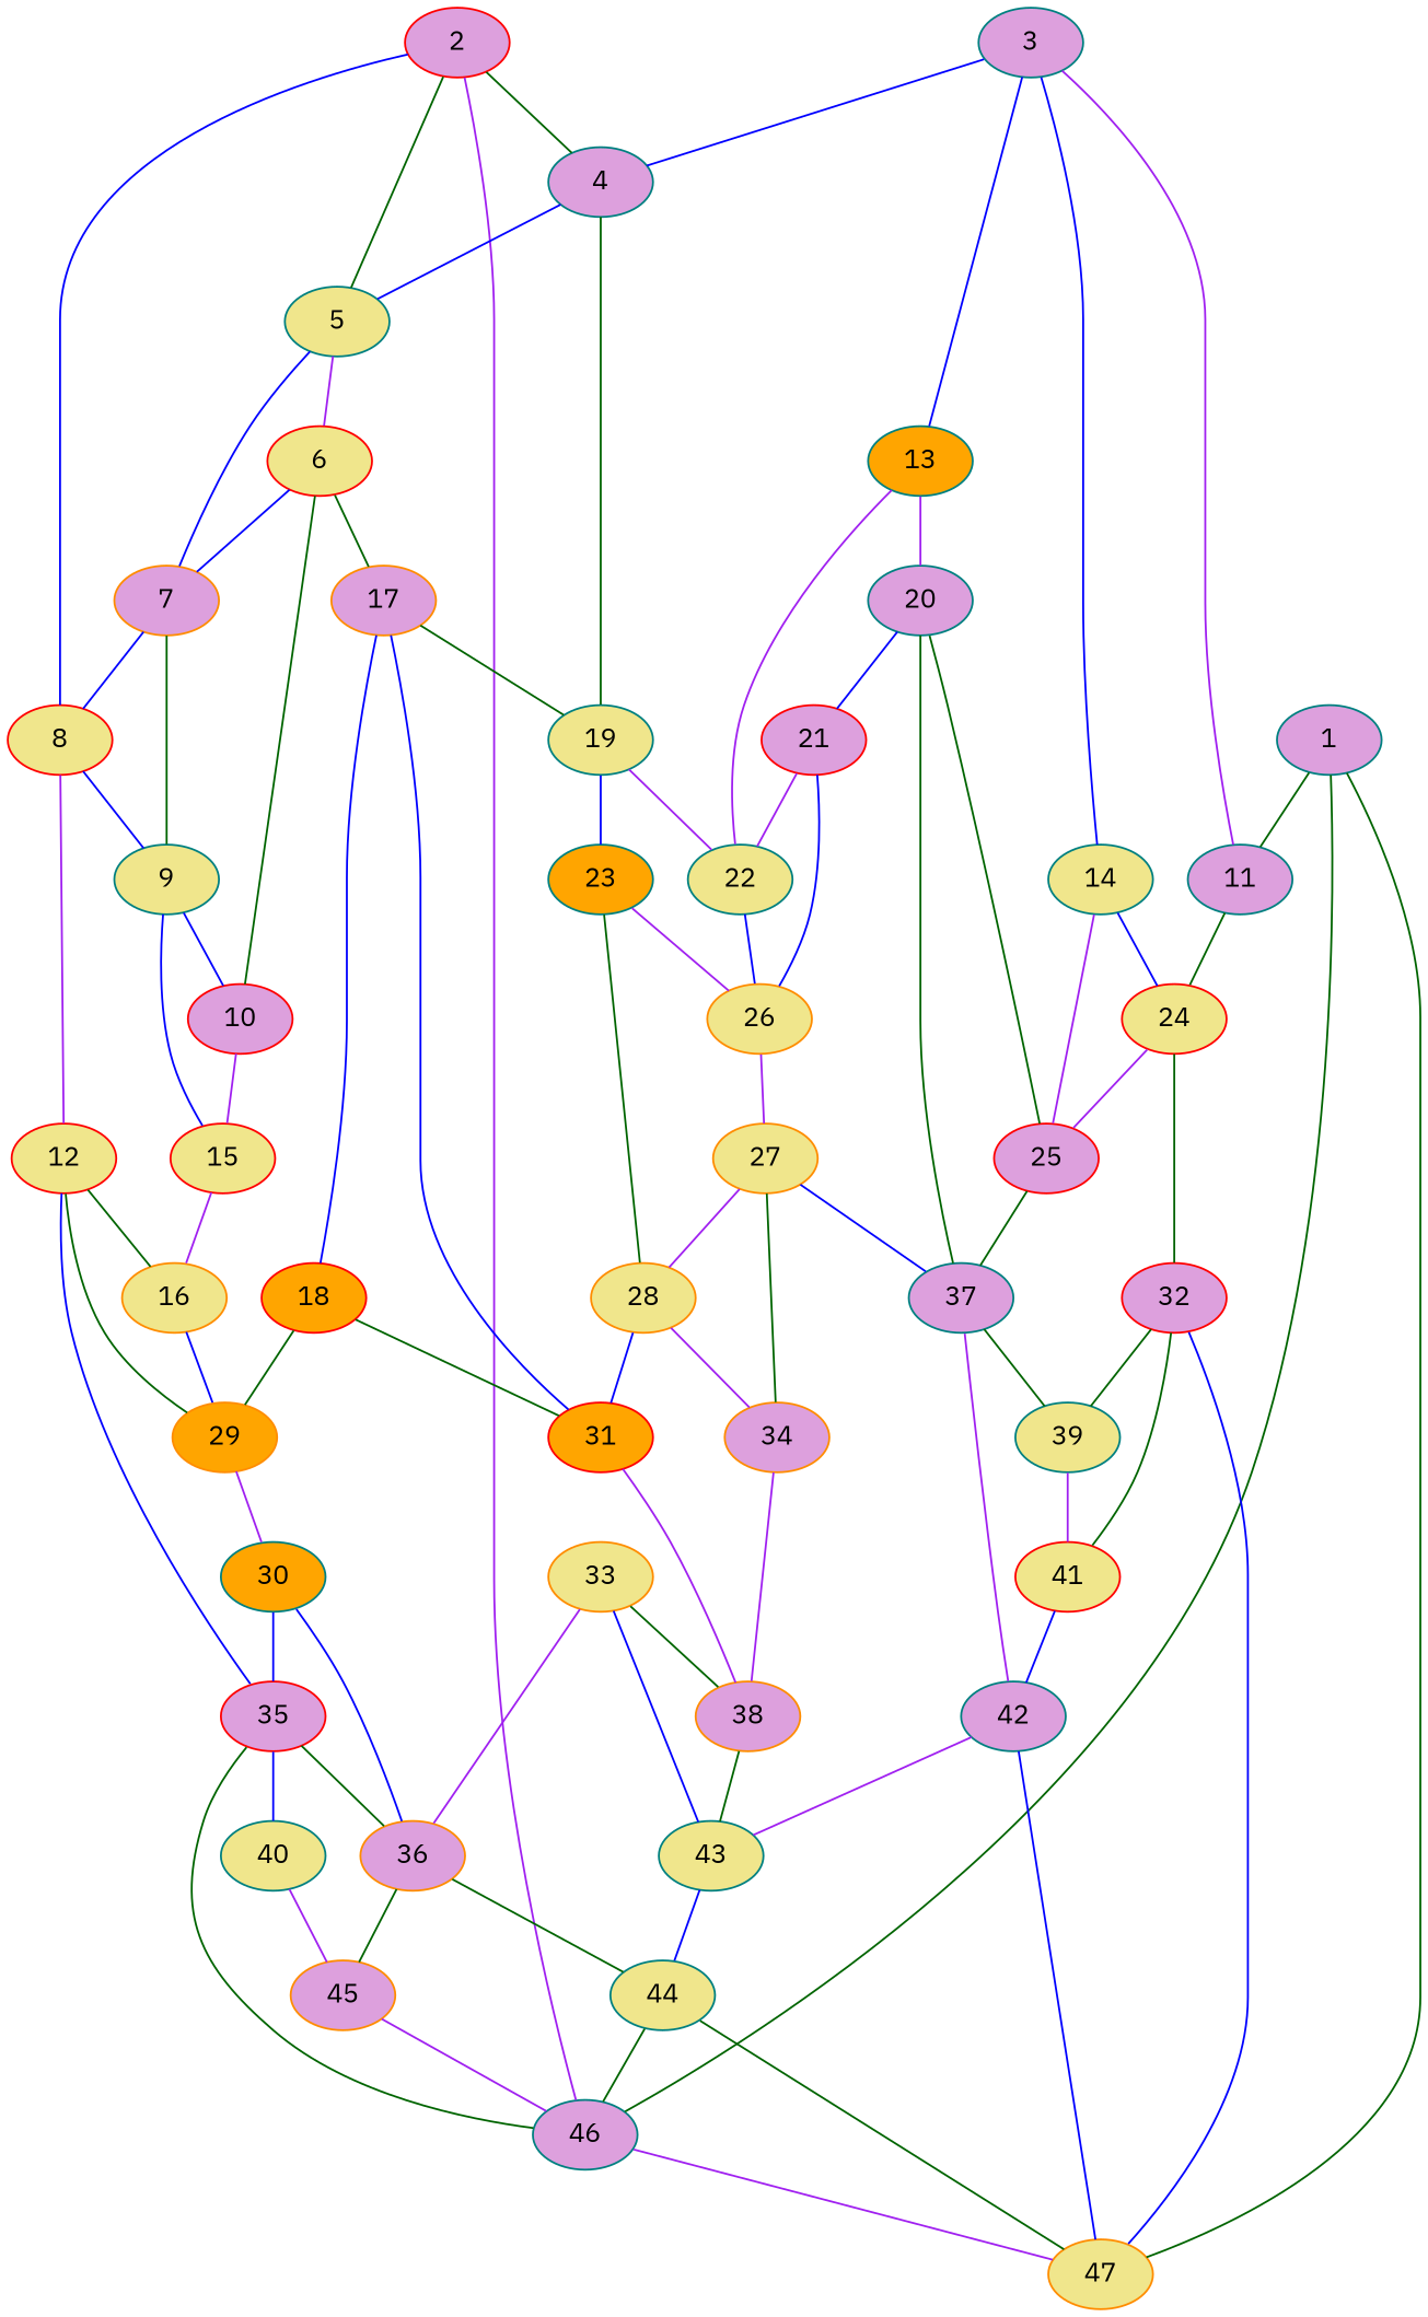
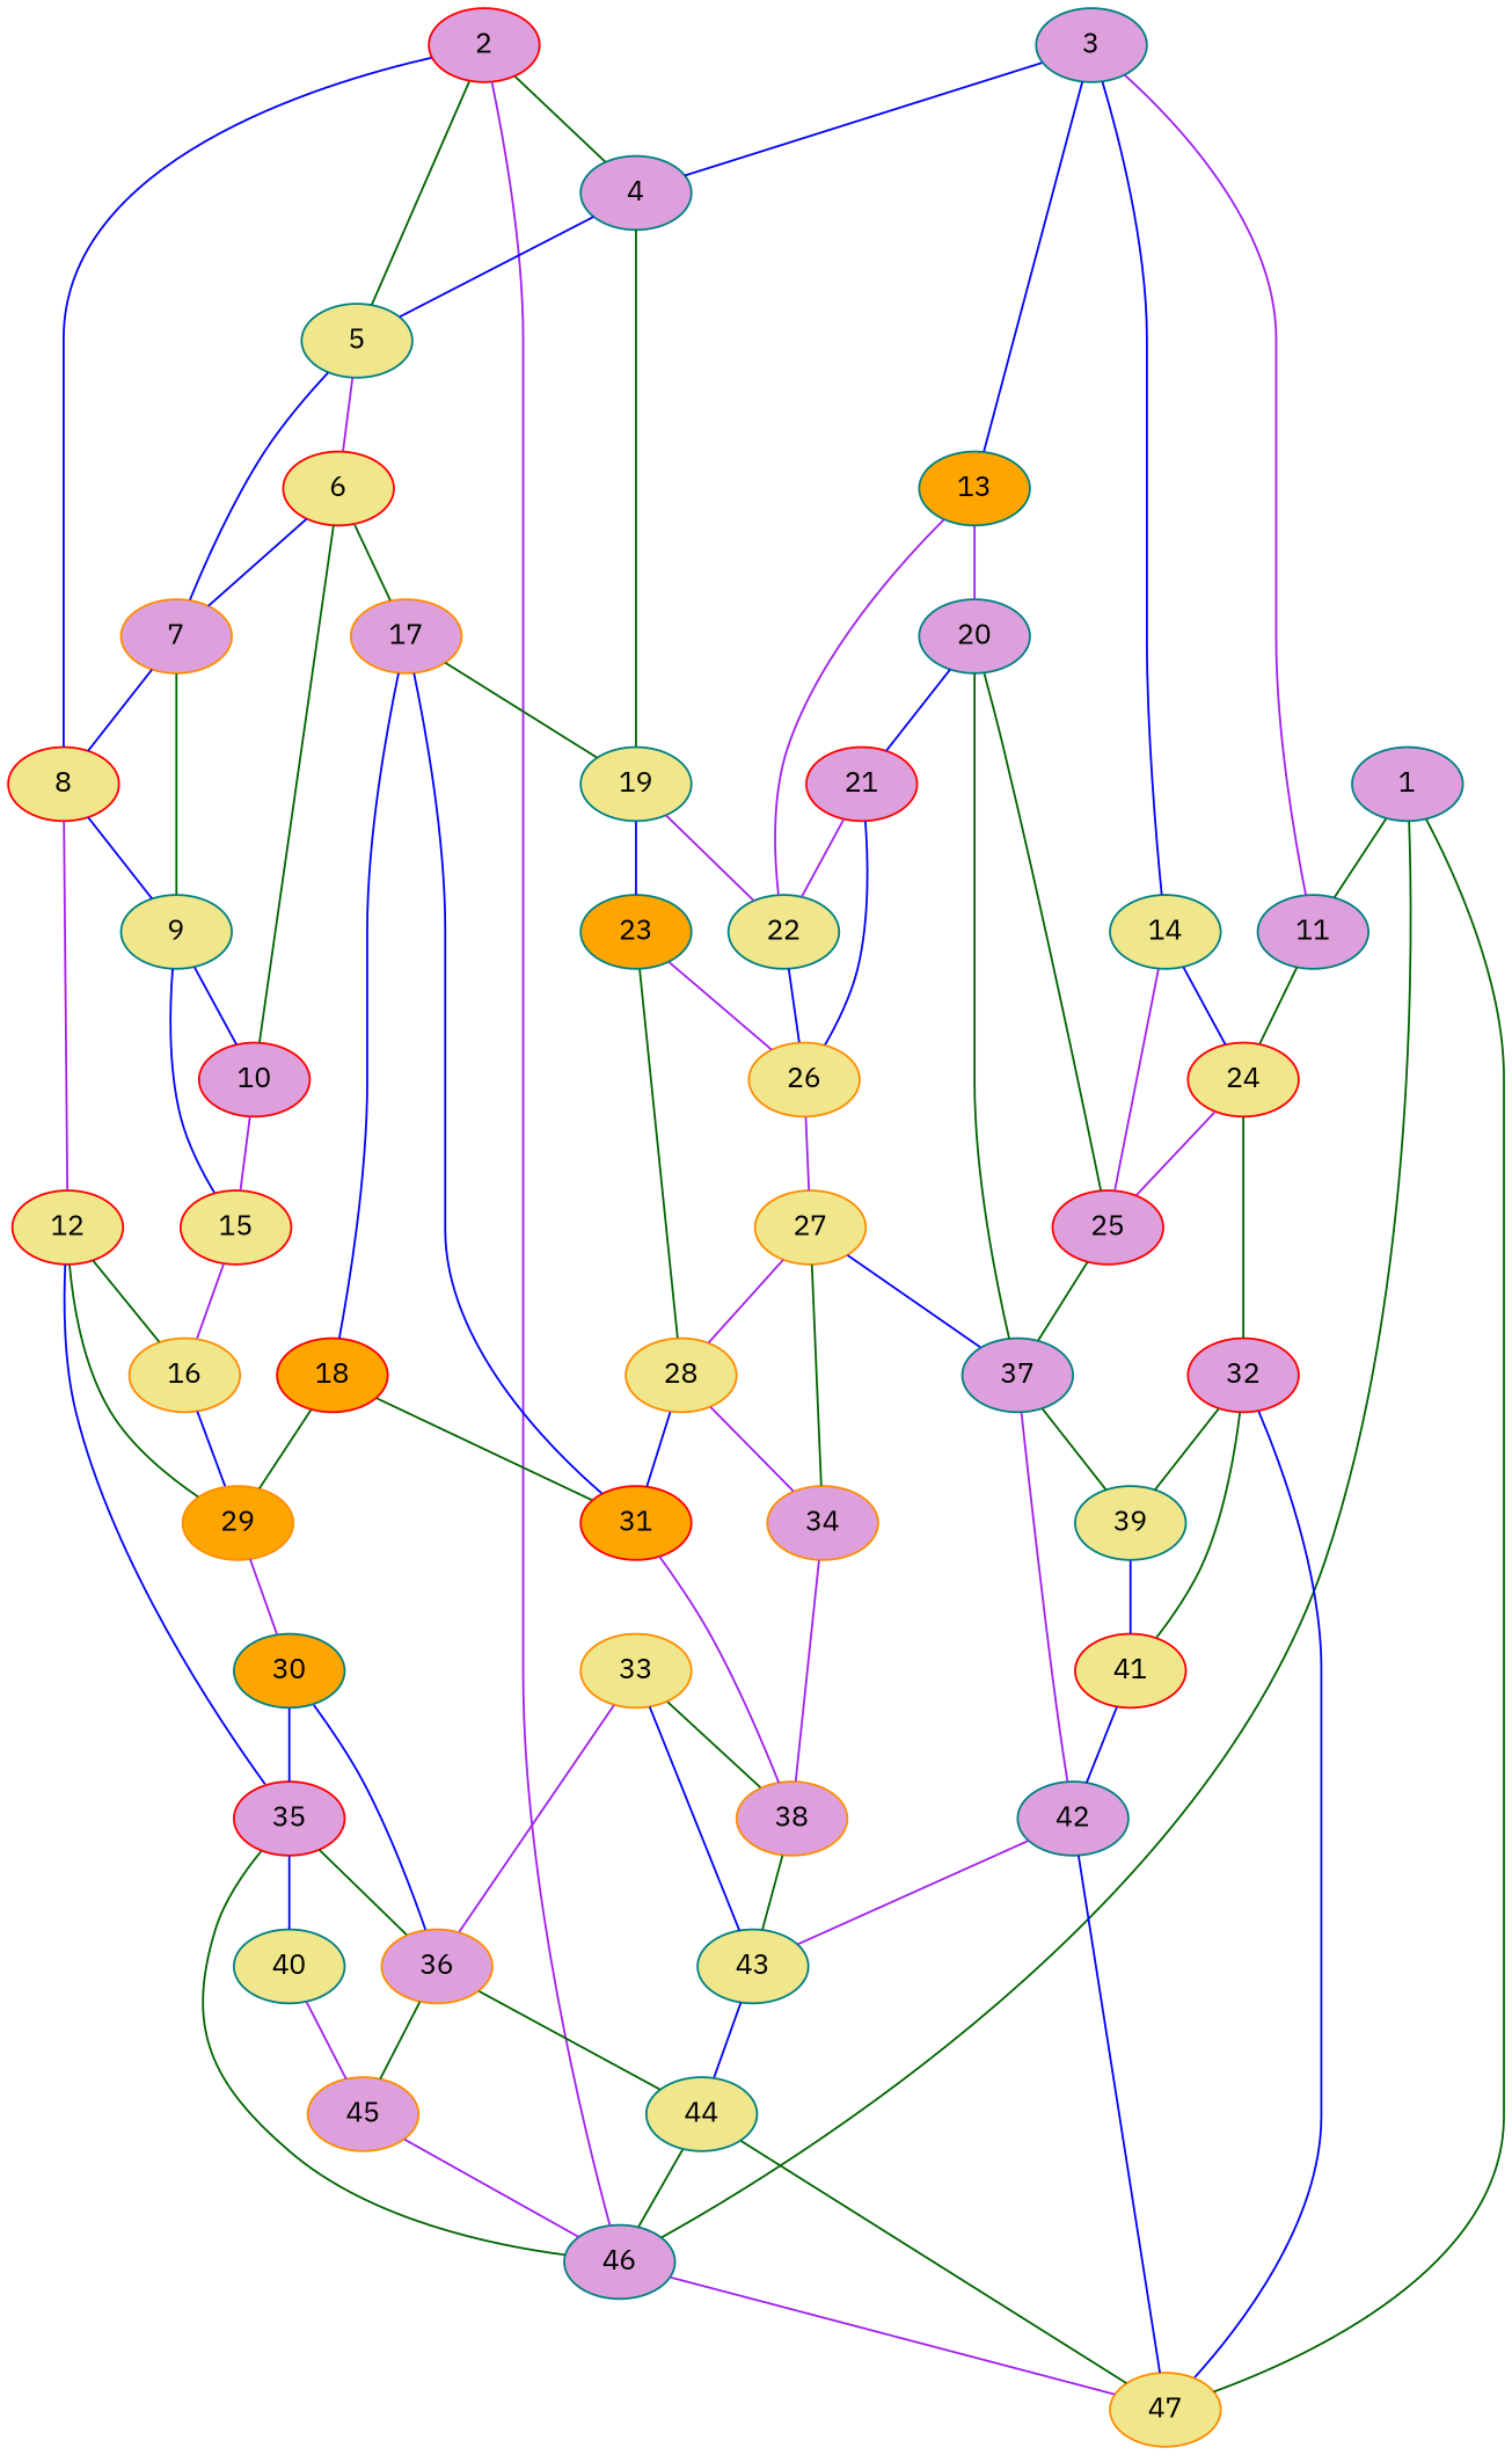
  graph {
    fontname="IBM Plex Sans"
    node [color=teal fillcolor=khaki fontname="IBM Plex Sans" style=filled]
    edge [color=darkgreen fontname="IBM Plex Sans" weight=1.0]
    1 [fillcolor=plum]
    11 [fillcolor=plum]
    46 [fillcolor=plum]
    47 [color=darkorange]
    24 [color=red]
    2 [color=red fillcolor=plum]
    4 [fillcolor=plum]
    5
    8 [color=red]
    19
    6 [color=red]
    7 [color=darkorange fillcolor=plum]
    9
    12 [color=red]
    3 [fillcolor=plum]
    13 [fillcolor=orange]
    14
    20 [fillcolor=plum]
    22
    25 [color=red fillcolor=plum]
    23 [fillcolor=orange]
    10 [color=red fillcolor=plum]
    17 [color=darkorange fillcolor=plum]
    15 [color=red]
    18 [color=red fillcolor=orange]
    31 [color=red fillcolor=orange]
    16 [color=darkorange]
    29 [color=darkorange fillcolor=orange]
    35 [color=red fillcolor=plum]
    32 [color=red fillcolor=plum]
    30 [fillcolor=orange]
    36 [color=darkorange fillcolor=plum]
    40
    21 [color=red fillcolor=plum]
    37 [fillcolor=plum]
    26 [color=darkorange]
    38 [color=darkorange fillcolor=plum]
    28 [color=darkorange]
    39
    42 [fillcolor=plum]
    27 [color=darkorange]
    34 [color=darkorange fillcolor=plum]
    41 [color=red]
    44
    45 [color=darkorange fillcolor=plum]
    43
    33 [color=darkorange]
    1 -- 11 [weight=2.0]
    1 -- 46
    1 -- 47
    11 -- 24
    46 -- 47 [color=purple]
    24 -- 25 [color=purple]
    24 -- 32
    2 -- 46 [color=purple]
    2 -- 4
    2 -- 5
    2 -- 8 [color=blue]
    4 -- 5 [color=blue]
    4 -- 19
    5 -- 6 [color=purple]
    5 -- 7 [color=blue]
    8 -- 9 [color=blue]
    8 -- 12 [color=purple]
    19 -- 22 [color=purple]
    19 -- 23 [color=blue]
    6 -- 7 [color=blue]
    6 -- 10
    6 -- 17
    7 -- 8 [color=blue]
    7 -- 9
    9 -- 10 [color=blue]
    9 -- 15 [color=blue]
    12 -- 16
    12 -- 29
    12 -- 35 [color=blue]
    3 -- 11 [color=purple]
    3 -- 4 [color=blue]
    3 -- 13 [color=blue]
    3 -- 14 [color=blue]
    13 -- 20 [color=purple]
    13 -- 22 [color=purple]
    14 -- 24 [color=blue]
    14 -- 25 [color=purple]
    20 -- 25
    20 -- 21 [color=blue]
    20 -- 37
    22 -- 26 [color=blue]
    25 -- 37
    23 -- 26 [color=purple]
    23 -- 28
    10 -- 15 [color=purple weight=2.0]
    17 -- 19
    17 -- 18 [color=blue]
    17 -- 31 [color=blue]
    15 -- 16 [color=purple]
    18 -- 31
    18 -- 29
    31 -- 38 [color=purple]
    16 -- 29 [color=blue]
    29 -- 30 [color=purple]
    35 -- 46
    35 -- 36
    35 -- 40 [color=blue weight=2.0]
    32 -- 47 [color=blue]
    32 -- 39
    32 -- 41
    30 -- 35 [color=blue]
    30 -- 36 [color=blue]
    36 -- 44
    36 -- 45
    40 -- 45 [color=purple weight=2.0]
    21 -- 22 [color=purple]
    21 -- 26 [color=blue]
    37 -- 39
    37 -- 42 [color=purple]
    26 -- 27 [color=purple]
    38 -- 43
    28 -- 31 [color=blue]
    28 -- 34 [color=purple]
-   39 -- 41 [color=purple weight=2.0]
+   39 -- 41 [color=blue weight=2.0]
    42 -- 47 [color=blue]
    42 -- 43 [color=purple]
    27 -- 37 [color=blue]
    27 -- 28 [color=purple]
    27 -- 34
    34 -- 38 [color=purple weight=2.0]
    41 -- 42 [color=blue]
    44 -- 46
    44 -- 47
    45 -- 46 [color=purple]
    43 -- 44 [color=blue]
    33 -- 36 [color=purple weight=2.0]
    33 -- 38
    33 -- 43 [color=blue]
  }
